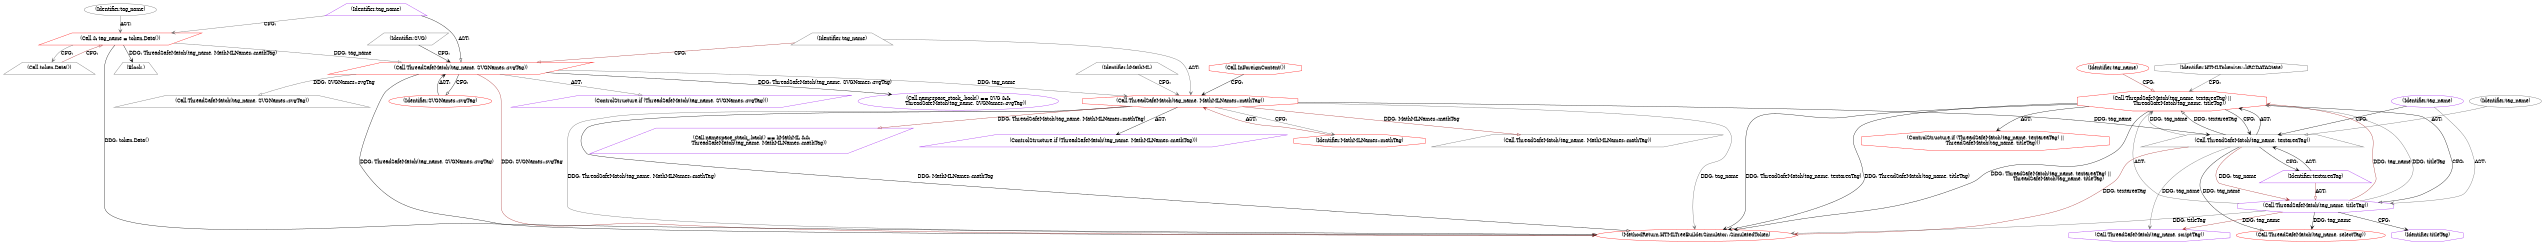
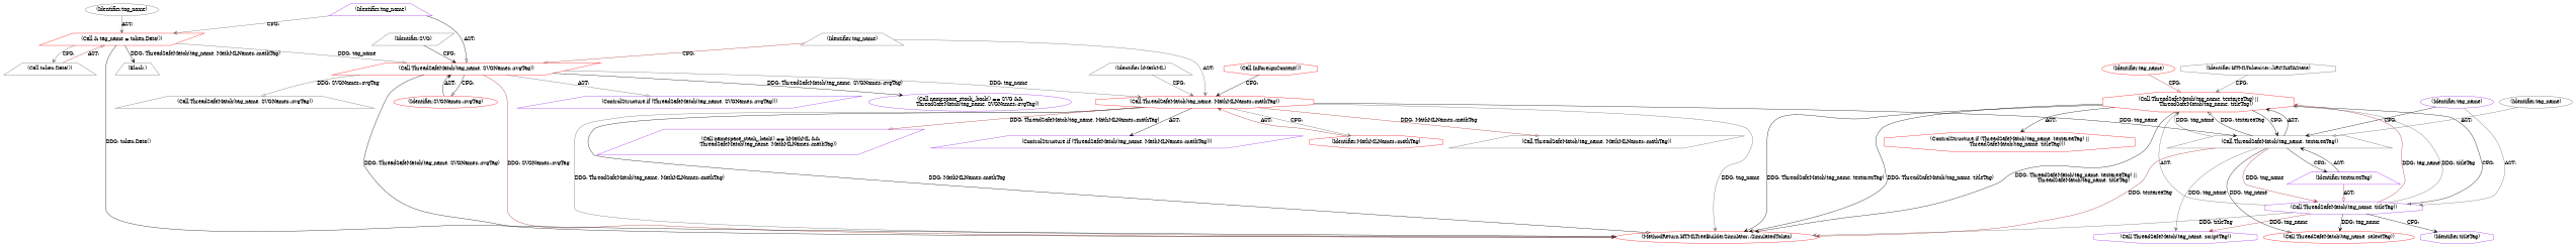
  digraph {
    node [color=red shape=octagon]
    edge [arrowhead=vee color=black]
    n1 [label="(Call,ThreadSafeMatch(tag_name, textareaTag) ||\n          ThreadSafeMatch(tag_name, titleTag))"]
    n2 [color=gray40 label="(Call,ThreadSafeMatch(tag_name, textareaTag))" shape=trapezium]
    n3 [color=purple label="(Call,ThreadSafeMatch(tag_name, titleTag))"]
    n4 [label="(MethodReturn,HTMLTreeBuilderSimulator::SimulatedToken)" shape=ellipse]
    n5 [label="(ControlStructure,if (ThreadSafeMatch(tag_name, textareaTag) ||\n          ThreadSafeMatch(tag_name, titleTag)))"]
    n6 [color=purple label="(Call,ThreadSafeMatch(tag_name, scriptTag))"]
    n7 [label="(Call,ThreadSafeMatch(tag_name, selectTag))" shape=ellipse]
    n8 [color=purple label="(Identifier,textareaTag)" shape=trapezium]
    n9 [color=purple label="(Identifier,titleTag)"]
    n10 [label="(Call,ThreadSafeMatch(tag_name, MathMLNames::mathTag))"]
    n11 [color=purple label="(Call,namespace_stack_.back() == kMathML &&\n          ThreadSafeMatch(tag_name, MathMLNames::mathTag))" shape=parallelogram]
    n12 [color=purple label="(ControlStructure,if (ThreadSafeMatch(tag_name, MathMLNames::mathTag)))" shape=parallelogram]
    n13 [label="(Identifier,MathMLNames::mathTag)"]
    n14 [color=gray40 label="(Call,ThreadSafeMatch(tag_name, MathMLNames::mathTag))" shape=parallelogram]
    n15 [label="(Call,ThreadSafeMatch(tag_name, SVGNames::svgTag))" shape=parallelogram]
    n16 [color=purple label="(ControlStructure,if (ThreadSafeMatch(tag_name, SVGNames::svgTag)))" shape=parallelogram]
    n17 [color=purple label="(Call,namespace_stack_.back() == SVG &&\n          ThreadSafeMatch(tag_name, SVGNames::svgTag))" shape=ellipse]
    n18 [label="(Identifier,SVGNames::svgTag)" shape=ellipse]
    n19 [color=gray40 label="(Call,ThreadSafeMatch(tag_name, SVGNames::svgTag))" shape=trapezium]
    n20 [label="(Call,& tag_name = token.Data())" shape=parallelogram]
    n21 [color=gray40 label="(Block,)" shape=trapezium]
    n22 [color=gray40 label="(Call,token.Data())" shape=trapezium]
    n23 [color=purple label="(Identifier,tag_name)" shape=trapezium]
    n24 [color=gray40 label="(Identifier,tag_name)" shape=ellipse]
    n25 [color=purple label="(Identifier,tag_name)" shape=ellipse]
    n26 [label="(Identifier,tag_name)" shape=ellipse]
    n27 [color=gray40 label="(Identifier,HTMLTokenizer::kRCDATAState)"]
    n28 [label="(Call,InForeignContent())"]
    n29 [color=gray40 label="(Identifier,SVG)" shape=parallelogram]
    n30 [color=gray40 label="(Identifier,kMathML)" shape=trapezium]
    n31 [color=gray40 label="(Identifier,tag_name)" shape=trapezium]
    n32 [color=gray40 label="(Identifier,tag_name)" shape=ellipse]
    n1 -> n2 [label="CFG: "]
    n1 -> n3 [arrowhead=onormal label="CFG: "]
    n1 -> n4 [label="DDG: ThreadSafeMatch(tag_name, textareaTag)"]
    n1 -> n4 [label="DDG: ThreadSafeMatch(tag_name, titleTag)"]
    n1 -> n4 [label="DDG: ThreadSafeMatch(tag_name, textareaTag) ||\n          ThreadSafeMatch(tag_name, titleTag)"]
    n1 -> n5 [label="AST: "]
    n2 -> n1 [label="AST: "]
    n2 -> n1 [color=gray40 label="DDG: tag_name"]
    n2 -> n1 [arrowhead=onormal label="DDG: textareaTag"]
    n2 -> n3 [color=brown label="DDG: tag_name"]
    n2 -> n4 [color=brown label="DDG: textareaTag"]
    n2 -> n6 [color=gray40 label="DDG: tag_name"]
    n2 -> n7 [arrowhead=onormal label="DDG: tag_name"]
    n2 -> n8 [label="CFG: "]
    n3 -> n1 [color=gray40 label="AST: "]
    n3 -> n1 [color=brown label="DDG: tag_name"]
    n3 -> n1 [color=gray40 label="DDG: titleTag"]
    n3 -> n4 [color=gray40 label="DDG: titleTag"]
    n3 -> n6 [color=brown label="DDG: tag_name"]
    n3 -> n7 [label="DDG: tag_name"]
    n3 -> n9 [label="CFG: "]
    n8 -> n2 [label="AST: "]
    n8 -> n3 [arrowhead=onormal color=brown label="AST: "]
    n10 -> n2 [label="DDG: tag_name"]
    n10 -> n4 [arrowhead=onormal label="DDG: MathMLNames::mathTag"]
    n10 -> n4 [color=gray40 label="DDG: tag_name"]
    n10 -> n4 [arrowhead=onormal color=gray40 label="DDG: ThreadSafeMatch(tag_name, MathMLNames::mathTag)"]
    n10 -> n11 [arrowhead=onormal color=brown label="DDG: ThreadSafeMatch(tag_name, MathMLNames::mathTag)"]
    n10 -> n12 [label="AST: "]
    n10 -> n13 [color=gray40 label="CFG: "]
    n10 -> n14 [arrowhead=onormal color=brown label="DDG: MathMLNames::mathTag"]
    n13 -> n10 [color=brown label="AST: "]
    n15 -> n4 [arrowhead=onormal label="DDG: ThreadSafeMatch(tag_name, SVGNames::svgTag)"]
    n15 -> n4 [color=brown label="DDG: SVGNames::svgTag"]
    n15 -> n10 [color=gray40 label="DDG: tag_name"]
    n15 -> n16 [arrowhead=onormal color=gray40 label="AST: "]
    n15 -> n17 [label="DDG: ThreadSafeMatch(tag_name, SVGNames::svgTag)"]
    n15 -> n18 [arrowhead=onormal label="CFG: "]
    n15 -> n19 [arrowhead=onormal color=gray40 label="DDG: SVGNames::svgTag"]
    n18 -> n15 [label="AST: "]
    n20 -> n4 [arrowhead=onormal label="DDG: token.Data()"]
    n20 -> n15 [arrowhead=onormal color=gray40 label="DDG: tag_name"]
    n20 -> n21 [label="DDG: ThreadSafeMatch(tag_name, MathMLNames::mathTag)"]
    n20 -> n22 [color=gray40 label="CFG: "]
-   n22 -> n20 [arrowhead=onormal color=brown label="CFG: "]
+   n22 -> n20 [arrowhead=onormal color=brown label="AST: "]
    n23 -> n15 [arrowhead=onormal label="AST: "]
    n23 -> n20 [color=gray40 label="CFG: "]
    n24 -> n20 [color=gray40 label="AST: "]
    n25 -> n2 [label="CFG: "]
    n25 -> n3 [color=gray40 label="AST: "]
    n26 -> n1 [arrowhead=onormal color=brown label="CFG: "]
    n27 -> n1 [color=gray40 label="CFG: "]
    n28 -> n10 [label="CFG: "]
    n29 -> n15 [label="CFG: "]
    n30 -> n10 [color=gray40 label="CFG: "]
    n31 -> n10 [color=gray40 label="AST: "]
    n31 -> n15 [arrowhead=onormal color=brown label="CFG: "]
    n32 -> n2 [arrowhead=onormal color=gray40 label="AST: "]
  }
